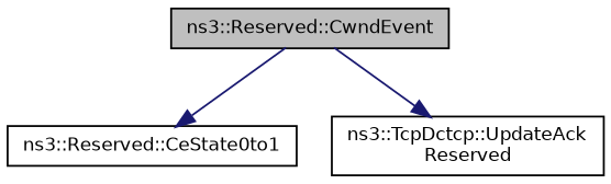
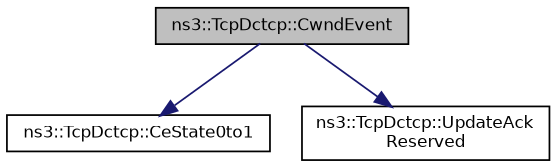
  digraph {
    rankdir=TB
    node [color=black fillcolor=white fontname=Helvetica fontsize=10 shape=record style=filled]
    edge [color=midnightblue fontname=Helvetica fontsize=10 labelfontname=Helvetica labelfontsize=10 style=solid]
-   n1 [fillcolor=grey75 fontcolor=black height=0.2 label="ns3::Reserved::CwndEvent" width=0.4]
-   n2 [height=0.2 label="ns3::Reserved::CeState0to1" width=0.4]
+   n1 [fillcolor=grey75 fontcolor=black height=0.2 label="ns3::TcpDctcp::CwndEvent" width=0.4]
+   n2 [height=0.2 label="ns3::TcpDctcp::CeState0to1" width=0.4]
    n3 [height=0.2 label="ns3::TcpDctcp::UpdateAck\lReserved" width=0.4]
    n1 -> n2
    n1 -> n3
  }
